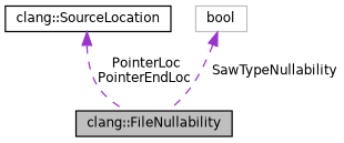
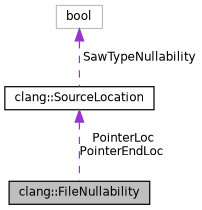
  digraph {
    node [color=black fontname=Helvetica fontsize=10 shape=record]
    edge [color=darkorchid3 dir=back fontname=Helvetica fontsize=10 labelfontname=Helvetica labelfontsize=10 style=dashed]
    n1 [fillcolor=grey75 fontcolor=black height=0.2 label="clang::FileNullability" style=filled width=0.4]
    n2 [height=0.2 label="clang::SourceLocation" width=0.4]
    n3 [color=grey75 height=0.2 label=bool width=0.4]
    n2 -> n1 [label=" PointerLoc\nPointerEndLoc"]
-   n3 -> n1 [label=" SawTypeNullability"]
+   n3 -> n2 [label=" SawTypeNullability"]
  }
